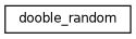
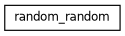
  digraph {
    rankdir=LR
-   n1 [color=black fillcolor=white fontname=Helvetica fontsize=10 height=0.2 label=dooble_random shape=record style=filled width=0.4]
+   n1 [color=black fillcolor=white fontname=Helvetica fontsize=10 height=0.2 label=random_random shape=record style=filled width=0.4]
  }
